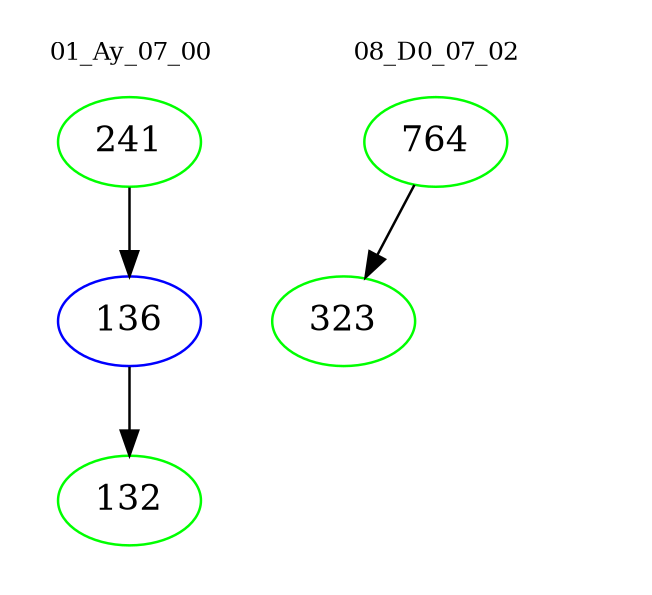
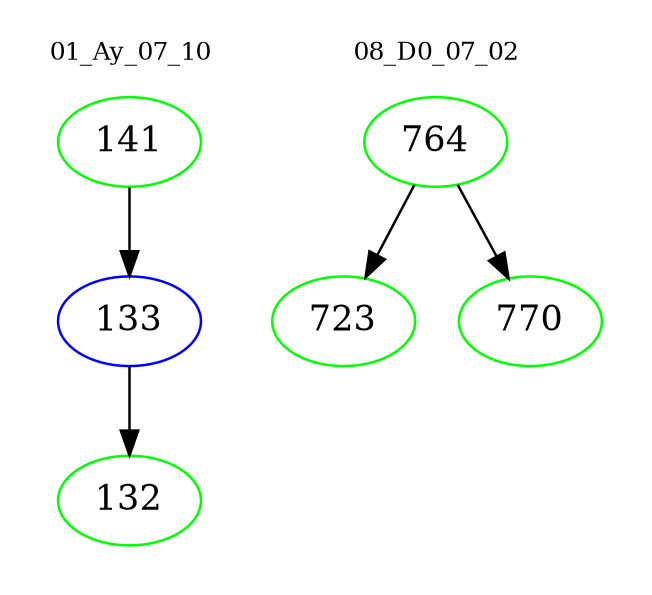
  digraph {
    node [color=green]
    edge [color=black]
-   n1 [color=blue label=136]
+   n1 [color=blue label=133]
    n2 [label=132]
-   n3 [label=241]
+   n3 [label=141]
    n4 [label=764]
-   n5 [label=323]
+   n5 [label=723]
+   n6 [label=770]
    subgraph cluster_1 {
      color=white
      fontsize=10
-     label="01_Ay_07_00"
+     label="01_Ay_07_10"
      n1
      n2
      n3
    }
    subgraph cluster_2 {
      color=white
      fontsize=10
      label="08_D0_07_02"
      n4
      n5
+     n6
    }
    n1 -> n2
    n3 -> n1
    n4 -> n5
+   n4 -> n6
  }
